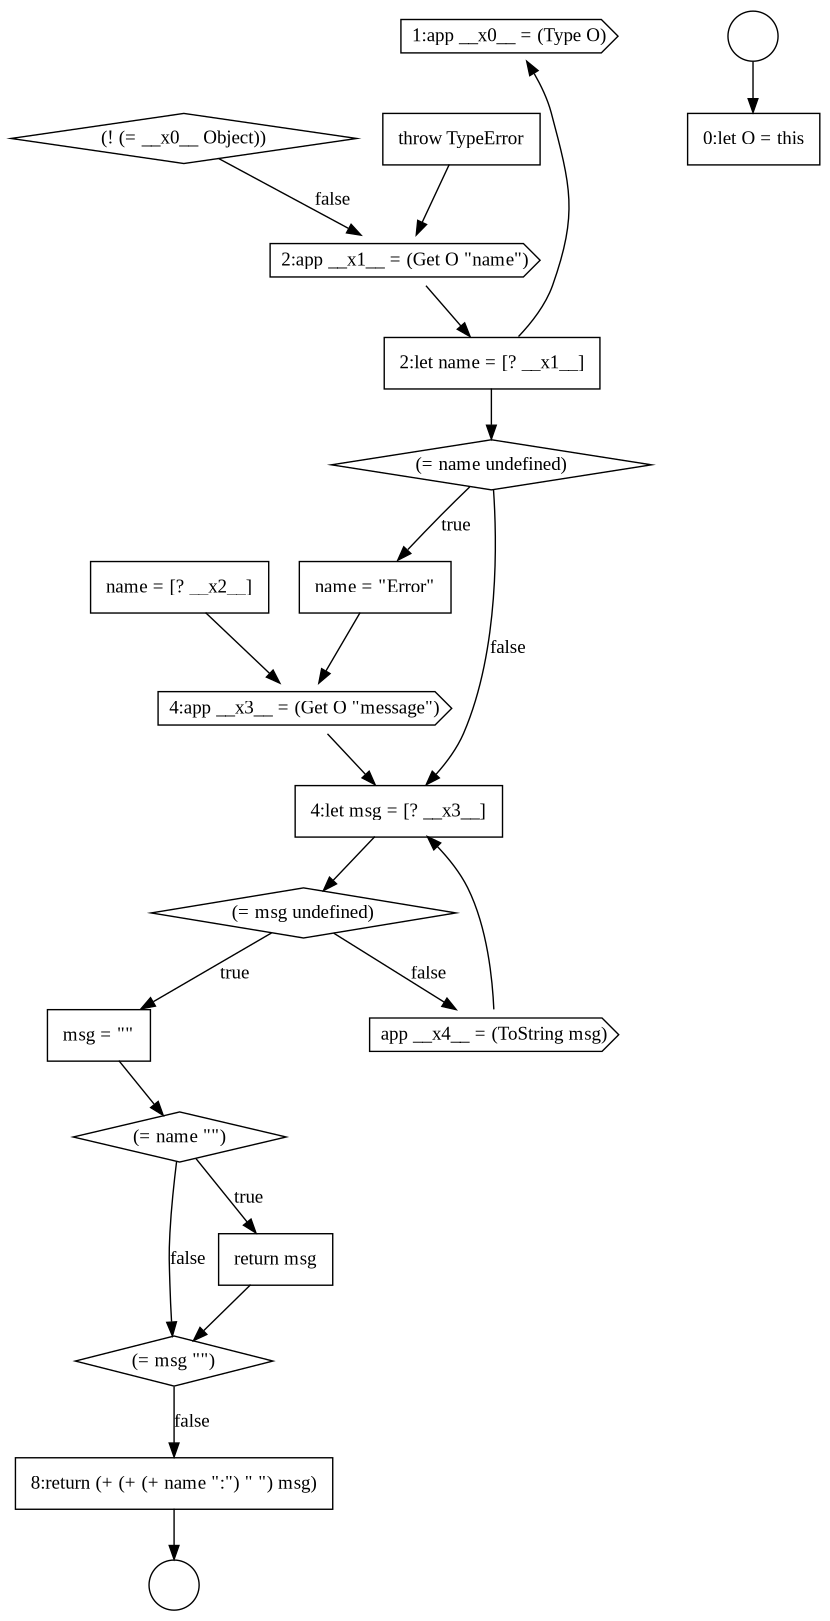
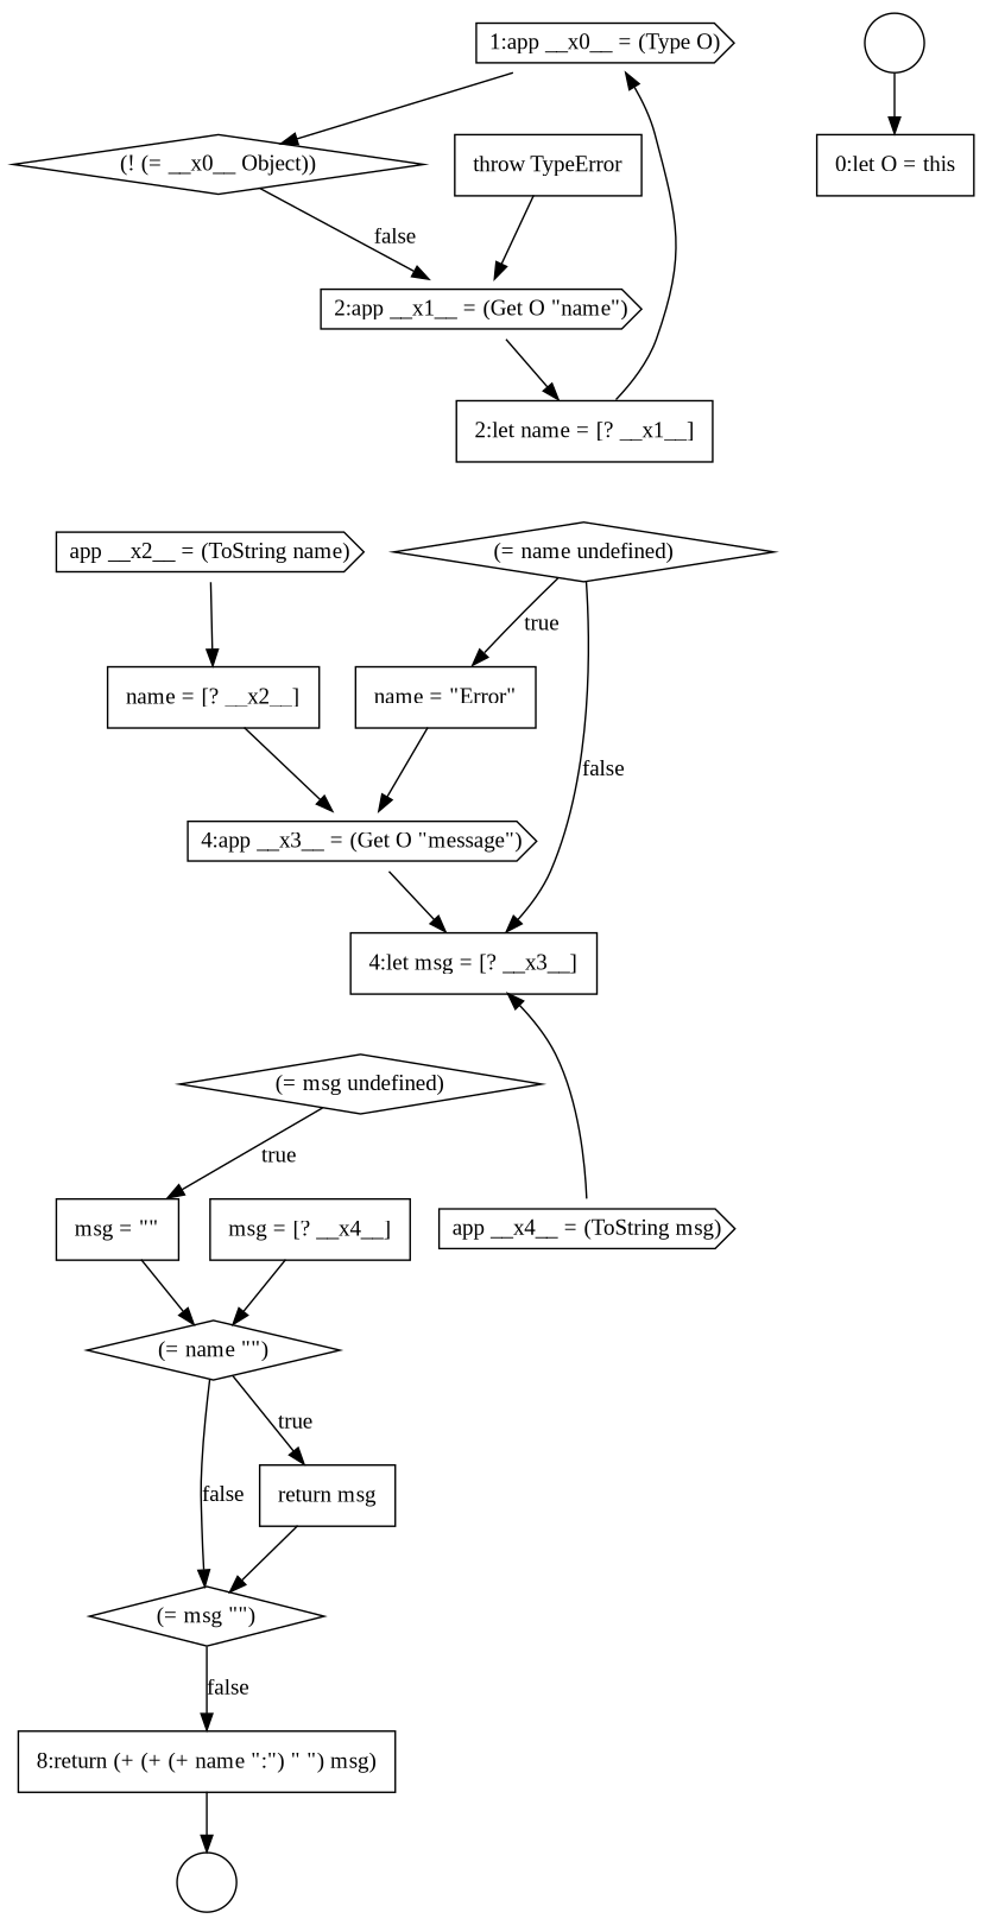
  digraph {
    fontname="Liberation Serif"
    node [color=black fillcolor=white fontname="Liberation Serif" shape=none style=filled]
    edge [color=black fontname="Liberation Serif"]
    n1 [label=<<font color="black">1:app __x0__ = (Type O)</font>> shape=cds]
    n2 [label=<<font color="black">(! (= __x0__ Object))</font>> shape=diamond]
    n3 [label=<<font color="black">2:app __x1__ = (Get O &quot;name&quot;)</font>> shape=cds]
    n4 [label=<<font color="black">     <table border="0" cellborder="1" cellspacing="0" cellpadding="10">       <tr><td align="left">msg = &quot;&quot;</td></tr>     </table>   </font>> margin=0]
    n5 [label=<<font color="black">(= name &quot;&quot;)</font>> shape=diamond]
    n6 [label=<<font color="black">     <table border="0" cellborder="1" cellspacing="0" cellpadding="10">       <tr><td align="left">return msg</td></tr>     </table>   </font>> margin=0]
    n7 [label=<<font color="black">(= msg &quot;&quot;)</font>> shape=diamond]
    n8 [label=<<font color="black">     <table border="0" cellborder="1" cellspacing="0" cellpadding="10">       <tr><td align="left">0:let O = this</td></tr>     </table>   </font>> margin=0]
+   n9 [label=<<font color="black">app __x2__ = (ToString name)</font>> shape=cds]
    n10 [label=<<font color="black">     <table border="0" cellborder="1" cellspacing="0" cellpadding="10">       <tr><td align="left">name = [? __x2__]</td></tr>     </table>   </font>> margin=0]
    n11 [label=<<font color="black">4:app __x3__ = (Get O &quot;message&quot;)</font>> shape=cds]
    n12 [label=<<font color="black">     <table border="0" cellborder="1" cellspacing="0" cellpadding="10">       <tr><td align="left">2:let name = [? __x1__]</td></tr>     </table>   </font>> margin=0]
    n13 [label=<<font color="black">(= name undefined)</font>> shape=diamond]
    n14 [label=<<font color="black">     <table border="0" cellborder="1" cellspacing="0" cellpadding="10">       <tr><td align="left">8:return (+ (+ (+ name &quot;:&quot;) &quot; &quot;) msg)</td></tr>     </table>   </font>> margin=0]
    n15 [label=" " shape=circle]
    n16 [label=<<font color="black">     <table border="0" cellborder="1" cellspacing="0" cellpadding="10">       <tr><td align="left">4:let msg = [? __x3__]</td></tr>     </table>   </font>> margin=0]
    n17 [label=<<font color="black">     <table border="0" cellborder="1" cellspacing="0" cellpadding="10">       <tr><td align="left">throw TypeError</td></tr>     </table>   </font>> margin=0]
    n18 [label=<<font color="black">     <table border="0" cellborder="1" cellspacing="0" cellpadding="10">       <tr><td align="left">name = &quot;Error&quot;</td></tr>     </table>   </font>> margin=0]
    n19 [label=" " shape=circle]
    n20 [label=<<font color="black">(= msg undefined)</font>> shape=diamond]
    n21 [label=<<font color="black">app __x4__ = (ToString msg)</font>> shape=cds]
+   n22 [label=<<font color="black">     <table border="0" cellborder="1" cellspacing="0" cellpadding="10">       <tr><td align="left">msg = [? __x4__]</td></tr>     </table>   </font>> margin=0]
+   n1 -> n2
    n2 -> n3 [label=<<font color="black">false</font>>]
    n3 -> n12
    n4 -> n5
    n5 -> n6 [label=<<font color="black">true</font>>]
    n5 -> n7 [label=<<font color="black">false</font>>]
    n6 -> n7
    n7 -> n14 [label=<<font color="black">false</font>>]
+   n9 -> n10
    n10 -> n11
    n11 -> n16
    n12 -> n1
-   n12 -> n13
    n13 -> n16 [label=<<font color="black">false</font>>]
    n13 -> n18 [label=<<font color="black">true</font>>]
    n14 -> n15
-   n16 -> n20
    n17 -> n3
    n18 -> n11
    n19 -> n8
    n20 -> n4 [label=<<font color="black">true</font>>]
-   n20 -> n21 [label=<<font color="black">false</font>>]
    n21 -> n16
+   n22 -> n5
  }
